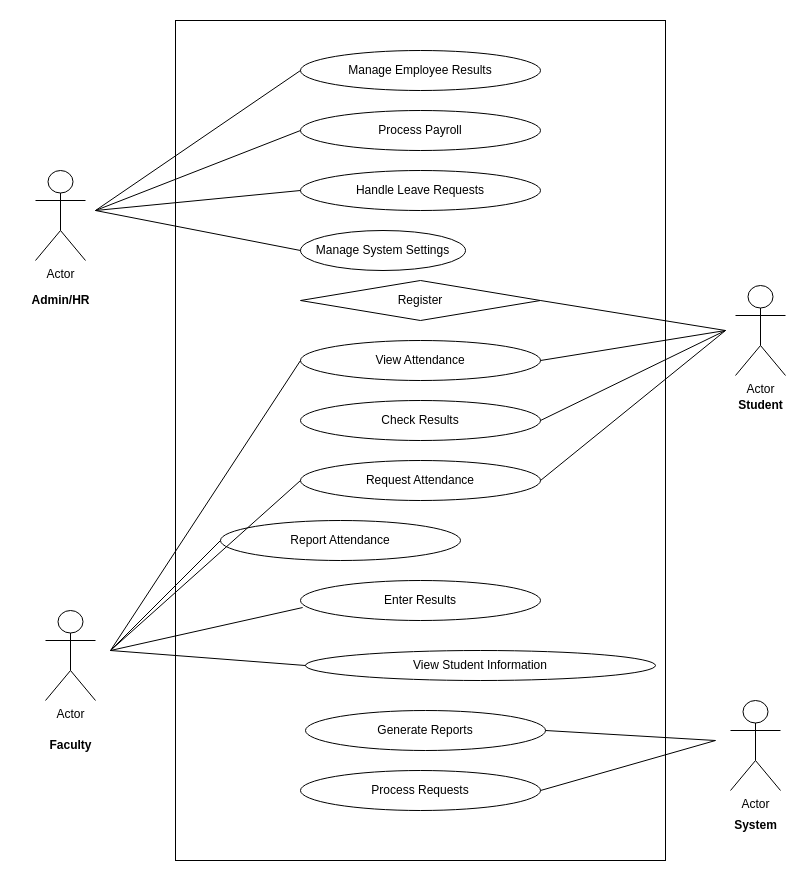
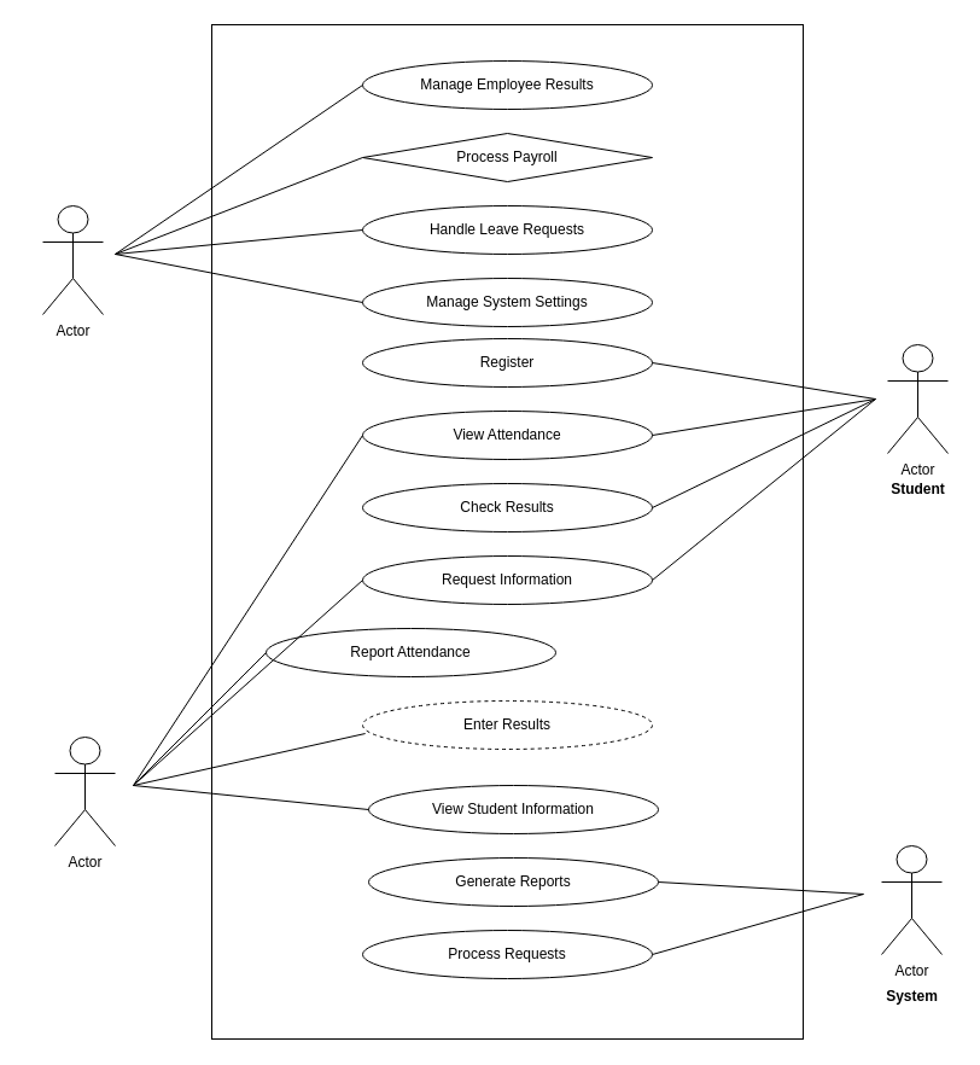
  <mxCell id="0" />
  <mxCell id="1" parent="0" />
  <mxCell id="2" value="" style="rounded=0;whiteSpace=wrap;html=1;labelBackgroundColor=none;" vertex="1" parent="1"><mxGeometry x="175" y="20" width="490" height="840" as="geometry" /></mxCell>
  <mxCell id="3" value="Actor" style="shape=umlActor;verticalLabelPosition=bottom;verticalAlign=top;html=1;outlineConnect=0;rounded=0;strokeColor=default;align=center;fontFamily=Helvetica;fontSize=12;fontColor=default;fillColor=default;" vertex="1" parent="1"><mxGeometry x="35" y="170" width="50" height="90" as="geometry" /></mxCell>
  <mxCell id="4" value="Actor" style="shape=umlActor;verticalLabelPosition=bottom;verticalAlign=top;html=1;outlineConnect=0;rounded=0;strokeColor=default;align=center;fontFamily=Helvetica;fontSize=12;fontColor=default;fillColor=default;" vertex="1" parent="1"><mxGeometry x="45" y="610" width="50" height="90" as="geometry" /></mxCell>
  <mxCell id="5" value="Actor" style="shape=umlActor;verticalLabelPosition=bottom;verticalAlign=top;html=1;outlineConnect=0;rounded=0;strokeColor=default;align=center;fontFamily=Helvetica;fontSize=12;fontColor=default;fillColor=default;" vertex="1" parent="1"><mxGeometry x="730" y="700" width="50" height="90" as="geometry" /></mxCell>
  <mxCell id="6" value="Actor" style="shape=umlActor;verticalLabelPosition=bottom;verticalAlign=top;html=1;outlineConnect=0;rounded=0;strokeColor=default;align=center;fontFamily=Helvetica;fontSize=12;fontColor=default;fillColor=default;" vertex="1" parent="1"><mxGeometry x="735" y="285" width="50" height="90" as="geometry" /></mxCell>
  <mxCell id="7" value="Manage Employee Results" style="ellipse;whiteSpace=wrap;html=1;rounded=0;strokeColor=default;align=center;verticalAlign=middle;fontFamily=Helvetica;fontSize=12;fontColor=default;fillColor=default;" vertex="1" parent="1"><mxGeometry x="300" y="50" width="240" height="40" as="geometry" /></mxCell>
- <mxCell id="8" value="Process Payroll" style="ellipse;whiteSpace=wrap;html=1;rounded=0;strokeColor=default;align=center;verticalAlign=middle;fontFamily=Helvetica;fontSize=12;fontColor=default;fillColor=default;" vertex="1" parent="1"><mxGeometry x="300" y="110" width="240" height="40" as="geometry" /></mxCell>
+ <mxCell id="8" value="Process Payroll" style="rhombus;whiteSpace=wrap;html=1;strokeColor=default;align=center;verticalAlign=middle;fontFamily=Helvetica;fontSize=12;fontColor=default;fillColor=default;" vertex="1" parent="1"><mxGeometry x="300" y="110" width="240" height="40" as="geometry" /></mxCell>
  <mxCell id="9" value="Handle Leave Requests" style="ellipse;whiteSpace=wrap;html=1;rounded=0;strokeColor=default;align=center;verticalAlign=middle;fontFamily=Helvetica;fontSize=12;fontColor=default;fillColor=default;" vertex="1" parent="1"><mxGeometry x="300" y="170" width="240" height="40" as="geometry" /></mxCell>
- <mxCell id="10" value="Manage System Settings" style="ellipse;whiteSpace=wrap;html=1;rounded=0;strokeColor=default;align=center;verticalAlign=middle;fontFamily=Helvetica;fontSize=12;fontColor=default;fillColor=default;" vertex="1" parent="1"><mxGeometry x="300" y="230" width="165" height="40" as="geometry" /></mxCell>
- <mxCell id="11" value="Register" style="rhombus;whiteSpace=wrap;html=1;strokeColor=default;align=center;verticalAlign=middle;fontFamily=Helvetica;fontSize=12;fontColor=default;fillColor=default;" vertex="1" parent="1"><mxGeometry x="300" y="280" width="240" height="40" as="geometry" /></mxCell>
+ <mxCell id="10" value="Manage System Settings" style="ellipse;whiteSpace=wrap;html=1;rounded=0;strokeColor=default;align=center;verticalAlign=middle;fontFamily=Helvetica;fontSize=12;fontColor=default;fillColor=default;" vertex="1" parent="1"><mxGeometry x="300" y="230" width="240" height="40" as="geometry" /></mxCell>
+ <mxCell id="11" value="Register" style="ellipse;whiteSpace=wrap;html=1;rounded=0;strokeColor=default;align=center;verticalAlign=middle;fontFamily=Helvetica;fontSize=12;fontColor=default;fillColor=default;" vertex="1" parent="1"><mxGeometry x="300" y="280" width="240" height="40" as="geometry" /></mxCell>
  <mxCell id="12" value="View Attendance" style="ellipse;whiteSpace=wrap;html=1;rounded=0;strokeColor=default;align=center;verticalAlign=middle;fontFamily=Helvetica;fontSize=12;fontColor=default;fillColor=default;" vertex="1" parent="1"><mxGeometry x="300" y="340" width="240" height="40" as="geometry" /></mxCell>
  <mxCell id="13" value="Check Results" style="ellipse;whiteSpace=wrap;html=1;rounded=0;strokeColor=default;align=center;verticalAlign=middle;fontFamily=Helvetica;fontSize=12;fontColor=default;fillColor=default;" vertex="1" parent="1"><mxGeometry x="300" y="400" width="240" height="40" as="geometry" /></mxCell>
- <mxCell id="14" value="Request Attendance" style="ellipse;whiteSpace=wrap;html=1;rounded=0;strokeColor=default;align=center;verticalAlign=middle;fontFamily=Helvetica;fontSize=12;fontColor=default;fillColor=default;" vertex="1" parent="1"><mxGeometry x="300" y="460" width="240" height="40" as="geometry" /></mxCell>
+ <mxCell id="14" value="Request Information" style="ellipse;whiteSpace=wrap;html=1;rounded=0;strokeColor=default;align=center;verticalAlign=middle;fontFamily=Helvetica;fontSize=12;fontColor=default;fillColor=default;" vertex="1" parent="1"><mxGeometry x="300" y="460" width="240" height="40" as="geometry" /></mxCell>
  <mxCell id="15" value="Report Attendance" style="ellipse;whiteSpace=wrap;html=1;rounded=0;strokeColor=default;align=center;verticalAlign=middle;fontFamily=Helvetica;fontSize=12;fontColor=default;fillColor=default;" vertex="1" parent="1"><mxGeometry x="220" y="520" width="240" height="40" as="geometry" /></mxCell>
- <mxCell id="16" value="Enter Results" style="ellipse;whiteSpace=wrap;html=1;rounded=0;strokeColor=default;align=center;verticalAlign=middle;fontFamily=Helvetica;fontSize=12;fontColor=default;fillColor=default;" vertex="1" parent="1"><mxGeometry x="300" y="580" width="240" height="40" as="geometry" /></mxCell>
- <mxCell id="17" value="View Student Information" style="ellipse;whiteSpace=wrap;html=1;rounded=0;strokeColor=default;align=center;verticalAlign=middle;fontFamily=Helvetica;fontSize=12;fontColor=default;fillColor=default;" vertex="1" parent="1"><mxGeometry x="305" y="650" width="350" height="30" as="geometry" /></mxCell>
+ <mxCell id="16" value="Enter Results" style="ellipse;whiteSpace=wrap;html=1;rounded=0;strokeColor=default;align=center;verticalAlign=middle;fontFamily=Helvetica;fontSize=12;fontColor=default;fillColor=default;dashed=1;" vertex="1" parent="1"><mxGeometry x="300" y="580" width="240" height="40" as="geometry" /></mxCell>
+ <mxCell id="17" value="View Student Information" style="ellipse;whiteSpace=wrap;html=1;rounded=0;strokeColor=default;align=center;verticalAlign=middle;fontFamily=Helvetica;fontSize=12;fontColor=default;fillColor=default;" vertex="1" parent="1"><mxGeometry x="305" y="650" width="240" height="40" as="geometry" /></mxCell>
  <mxCell id="18" value="Generate Reports" style="ellipse;whiteSpace=wrap;html=1;rounded=0;strokeColor=default;align=center;verticalAlign=middle;fontFamily=Helvetica;fontSize=12;fontColor=default;fillColor=default;" vertex="1" parent="1"><mxGeometry x="305" y="710" width="240" height="40" as="geometry" /></mxCell>
  <mxCell id="19" value="Process Requests" style="ellipse;whiteSpace=wrap;html=1;rounded=0;strokeColor=default;align=center;verticalAlign=middle;fontFamily=Helvetica;fontSize=12;fontColor=default;fillColor=default;" vertex="1" parent="1"><mxGeometry x="300" y="770" width="240" height="40" as="geometry" /></mxCell>
- <mxCell id="20" value="Admin/HR" style="text;html=1;align=center;verticalAlign=middle;resizable=0;points=[];autosize=1;strokeColor=none;fillColor=none;fontFamily=Helvetica;fontSize=12;fontColor=default;fontStyle=1" vertex="1" parent="1"><mxGeometry x="20" y="285" width="80" height="30" as="geometry" /></mxCell>
- <mxCell id="21" value="Faculty" style="text;html=1;align=center;verticalAlign=middle;resizable=0;points=[];autosize=1;strokeColor=none;fillColor=none;fontFamily=Helvetica;fontSize=12;fontColor=default;fontStyle=1" vertex="1" parent="1"><mxGeometry x="40" y="730" width="60" height="30" as="geometry" /></mxCell>
  <mxCell id="22" value="Student" style="text;html=1;align=center;verticalAlign=middle;resizable=0;points=[];autosize=1;strokeColor=none;fillColor=none;fontFamily=Helvetica;fontSize=12;fontColor=default;fontStyle=1" vertex="1" parent="1"><mxGeometry x="730" y="390" width="60" height="30" as="geometry" /></mxCell>
  <mxCell id="23" value="System" style="text;html=1;align=center;verticalAlign=middle;resizable=0;points=[];autosize=1;strokeColor=none;fillColor=none;fontFamily=Helvetica;fontSize=12;fontColor=default;fontStyle=1" vertex="1" parent="1"><mxGeometry x="725" y="810" width="60" height="30" as="geometry" /></mxCell>
  <mxCell id="24" value="" style="endArrow=none;html=1;rounded=0;fontFamily=Helvetica;fontSize=12;fontColor=default;entryX=0;entryY=0.5;entryDx=0;entryDy=0;" edge="1" parent="1" target="7"><mxGeometry width="50" height="50" relative="1" as="geometry"><mxPoint x="95" y="210" as="sourcePoint" /><mxPoint x="255" y="200" as="targetPoint" /></mxGeometry></mxCell>
  <mxCell id="25" value="" style="endArrow=none;html=1;rounded=0;fontFamily=Helvetica;fontSize=12;fontColor=default;entryX=0;entryY=0.5;entryDx=0;entryDy=0;" edge="1" parent="1" target="8"><mxGeometry width="50" height="50" relative="1" as="geometry"><mxPoint x="95" y="210" as="sourcePoint" /><mxPoint x="255" y="240" as="targetPoint" /></mxGeometry></mxCell>
  <mxCell id="26" value="" style="endArrow=none;html=1;rounded=0;fontFamily=Helvetica;fontSize=12;fontColor=default;entryX=0;entryY=0.5;entryDx=0;entryDy=0;" edge="1" parent="1" target="9"><mxGeometry width="50" height="50" relative="1" as="geometry"><mxPoint x="95" y="210" as="sourcePoint" /><mxPoint x="285" y="170" as="targetPoint" /></mxGeometry></mxCell>
  <mxCell id="27" value="" style="endArrow=none;html=1;rounded=0;fontFamily=Helvetica;fontSize=12;fontColor=default;entryX=0;entryY=0.5;entryDx=0;entryDy=0;" edge="1" parent="1" target="10"><mxGeometry width="50" height="50" relative="1" as="geometry"><mxPoint x="95" y="210" as="sourcePoint" /><mxPoint x="285" y="170" as="targetPoint" /></mxGeometry></mxCell>
  <mxCell id="28" value="" style="endArrow=none;html=1;rounded=0;fontFamily=Helvetica;fontSize=12;fontColor=default;exitX=1;exitY=0.5;exitDx=0;exitDy=0;" edge="1" parent="1" source="11"><mxGeometry width="50" height="50" relative="1" as="geometry"><mxPoint x="655" y="460" as="sourcePoint" /><mxPoint x="725" y="330" as="targetPoint" /></mxGeometry></mxCell>
  <mxCell id="29" value="" style="endArrow=none;html=1;rounded=0;fontFamily=Helvetica;fontSize=12;fontColor=default;exitX=1;exitY=0.5;exitDx=0;exitDy=0;" edge="1" parent="1" source="12"><mxGeometry width="50" height="50" relative="1" as="geometry"><mxPoint x="655" y="460" as="sourcePoint" /><mxPoint x="725" y="330" as="targetPoint" /></mxGeometry></mxCell>
  <mxCell id="30" value="" style="endArrow=none;html=1;rounded=0;fontFamily=Helvetica;fontSize=12;fontColor=default;exitX=1;exitY=0.5;exitDx=0;exitDy=0;" edge="1" parent="1" source="13"><mxGeometry width="50" height="50" relative="1" as="geometry"><mxPoint x="655" y="460" as="sourcePoint" /><mxPoint x="725" y="330" as="targetPoint" /></mxGeometry></mxCell>
  <mxCell id="31" value="" style="endArrow=none;html=1;rounded=0;fontFamily=Helvetica;fontSize=12;fontColor=default;exitX=1;exitY=0.5;exitDx=0;exitDy=0;" edge="1" parent="1" source="14"><mxGeometry width="50" height="50" relative="1" as="geometry"><mxPoint x="655" y="460" as="sourcePoint" /><mxPoint x="725" y="330" as="targetPoint" /></mxGeometry></mxCell>
  <mxCell id="32" value="" style="endArrow=none;html=1;rounded=0;fontFamily=Helvetica;fontSize=12;fontColor=default;entryX=0;entryY=0.5;entryDx=0;entryDy=0;" edge="1" parent="1" target="15"><mxGeometry width="50" height="50" relative="1" as="geometry"><mxPoint x="110" y="650" as="sourcePoint" /><mxPoint x="335" y="580" as="targetPoint" /></mxGeometry></mxCell>
  <mxCell id="33" value="" style="endArrow=none;html=1;rounded=0;fontFamily=Helvetica;fontSize=12;fontColor=default;entryX=0.009;entryY=0.676;entryDx=0;entryDy=0;entryPerimeter=0;" edge="1" parent="1" target="16"><mxGeometry width="50" height="50" relative="1" as="geometry"><mxPoint x="110" y="650" as="sourcePoint" /><mxPoint x="335" y="580" as="targetPoint" /></mxGeometry></mxCell>
  <mxCell id="34" value="" style="endArrow=none;html=1;rounded=0;fontFamily=Helvetica;fontSize=12;fontColor=default;entryX=0;entryY=0.5;entryDx=0;entryDy=0;" edge="1" parent="1" target="17"><mxGeometry width="50" height="50" relative="1" as="geometry"><mxPoint x="110" y="650" as="sourcePoint" /><mxPoint x="335" y="580" as="targetPoint" /></mxGeometry></mxCell>
  <mxCell id="35" value="" style="endArrow=none;html=1;rounded=0;fontFamily=Helvetica;fontSize=12;fontColor=default;exitX=1;exitY=0.5;exitDx=0;exitDy=0;" edge="1" parent="1" source="18"><mxGeometry width="50" height="50" relative="1" as="geometry"><mxPoint x="445" y="770" as="sourcePoint" /><mxPoint x="715" y="740" as="targetPoint" /></mxGeometry></mxCell>
  <mxCell id="36" value="" style="endArrow=none;html=1;rounded=0;fontFamily=Helvetica;fontSize=12;fontColor=default;entryX=1;entryY=0.5;entryDx=0;entryDy=0;" edge="1" parent="1" target="19"><mxGeometry width="50" height="50" relative="1" as="geometry"><mxPoint x="715" y="740" as="sourcePoint" /><mxPoint x="495" y="720" as="targetPoint" /></mxGeometry></mxCell>
  <mxCell id="37" style="edgeStyle=orthogonalEdgeStyle;rounded=0;orthogonalLoop=1;jettySize=auto;html=1;exitX=0.5;exitY=1;exitDx=0;exitDy=0;fontFamily=Helvetica;fontSize=12;fontColor=default;" edge="1" parent="1" source="2" target="2"><mxGeometry relative="1" as="geometry" /></mxCell>
  <mxCell id="38" value="" style="endArrow=none;html=1;rounded=0;fontFamily=Helvetica;fontSize=12;fontColor=default;entryX=0;entryY=0.5;entryDx=0;entryDy=0;" edge="1" parent="1" target="12"><mxGeometry width="50" height="50" relative="1" as="geometry"><mxPoint x="110" y="650" as="sourcePoint" /><mxPoint x="400" y="400" as="targetPoint" /></mxGeometry></mxCell>
  <mxCell id="39" value="" style="endArrow=none;html=1;rounded=0;fontFamily=Helvetica;fontSize=12;fontColor=default;entryX=0;entryY=0.5;entryDx=0;entryDy=0;" edge="1" parent="1" target="14"><mxGeometry width="50" height="50" relative="1" as="geometry"><mxPoint x="110" y="650" as="sourcePoint" /><mxPoint x="370" y="540" as="targetPoint" /></mxGeometry></mxCell>
